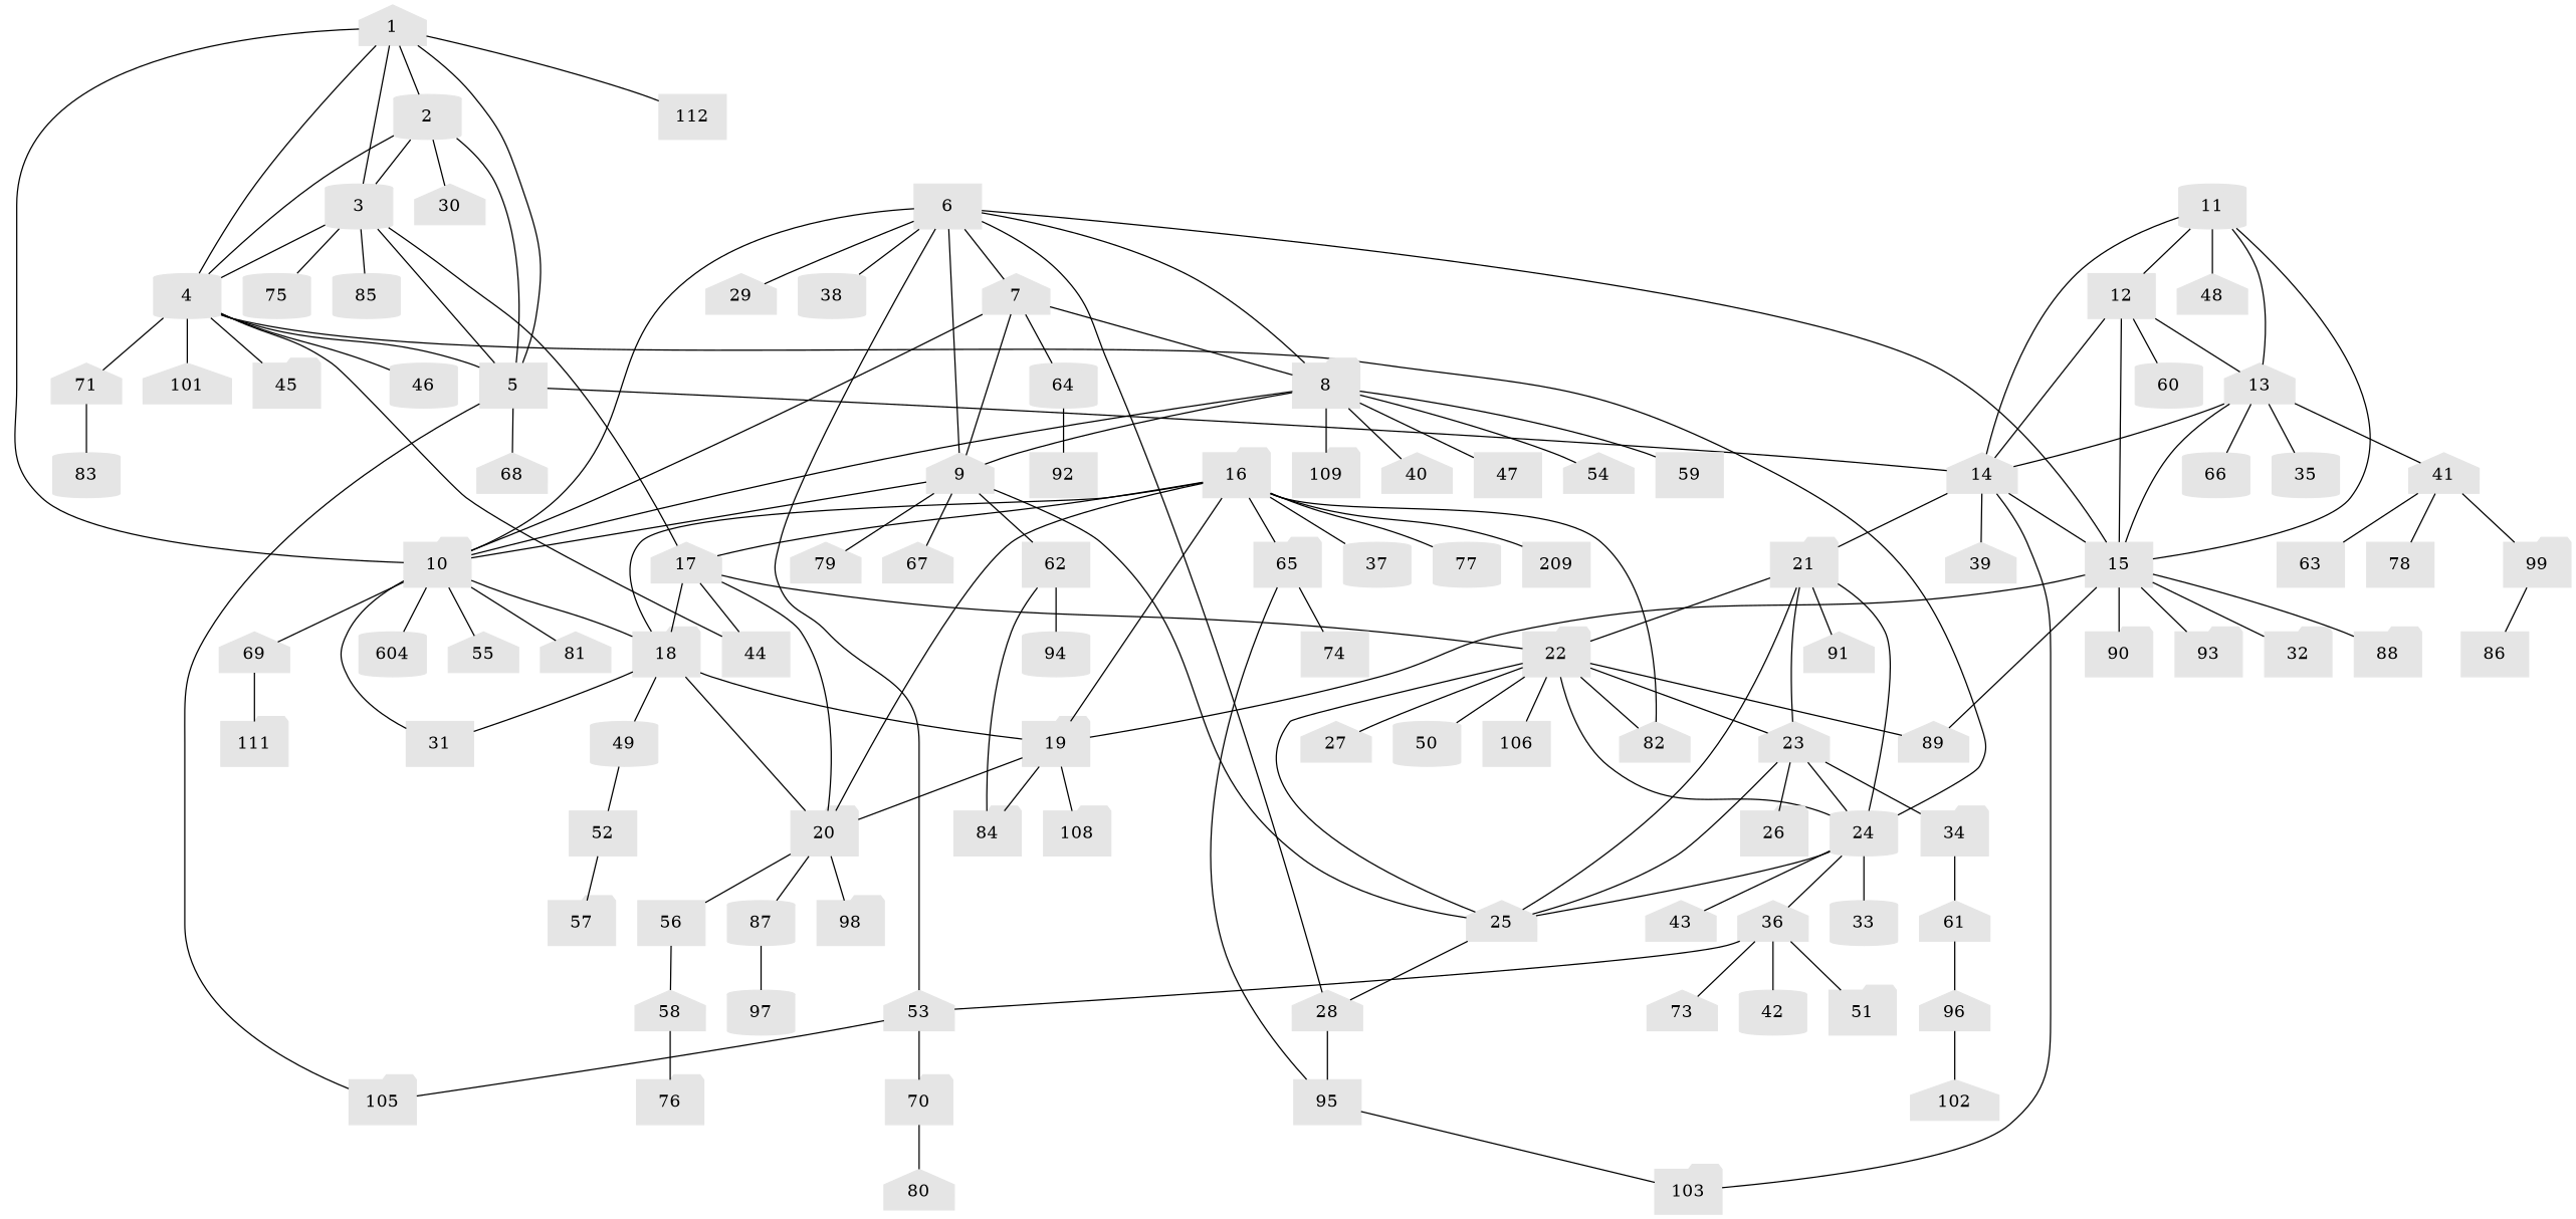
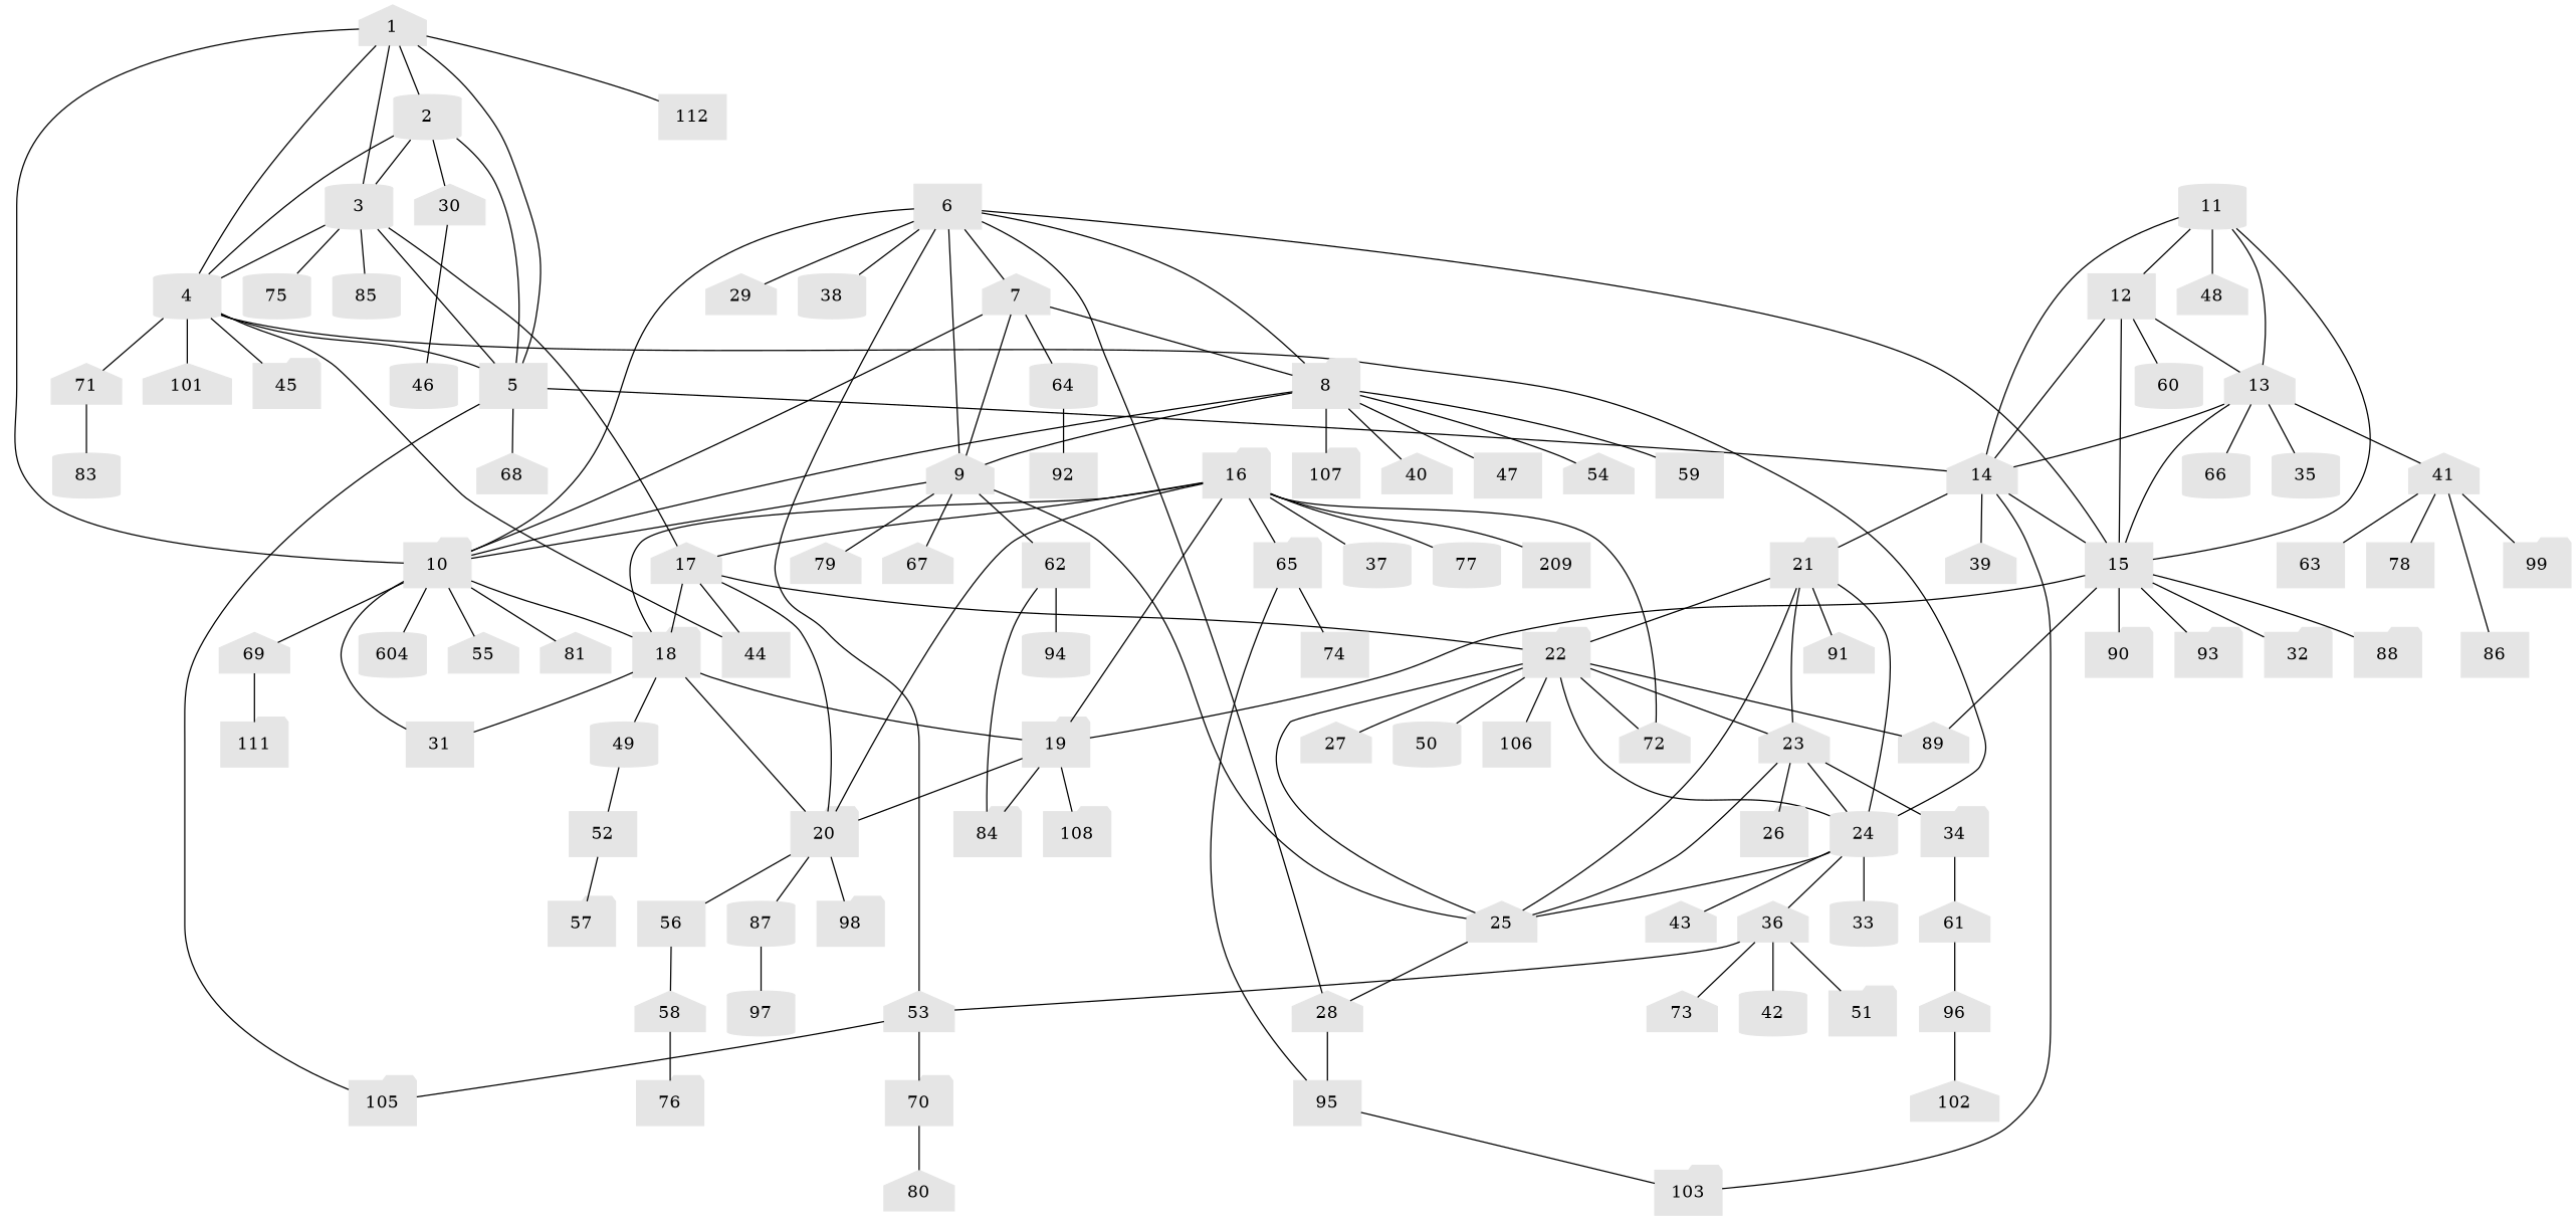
  graph {
    node [color=gray90 shape=house style=filled]
    2 [shape=cylinder]
    1
    3 [shape=cylinder]
    4 [shape=cylinder]
    5 [shape=box]
    10 [shape=folder]
    112 [shape=box]
    30
    17
    75 [shape=cylinder]
    85 [shape=cylinder]
    24 [shape=cylinder]
    44 [shape=box]
    45 [shape=folder]
    46 [shape=cylinder]
    71
    101
    14
    68
    105 [shape=folder]
    18 [shape=folder]
    31 [shape=box]
    55
    69
    81
    n26 [label=604 shape=cylinder]
    20 [shape=folder]
    22 [shape=folder]
    25
    33 [shape=cylinder]
    36
    43
    83 [shape=cylinder]
    15 [shape=box]
    21 [shape=folder]
    39
    103 [shape=folder]
    6 [shape=box]
    7
    8 [shape=folder]
    9
    28
    29
    38 [shape=cylinder]
    53
    64 [shape=cylinder]
    40
    47 [shape=box]
    54
    59 [shape=box]
-   107 [shape=folder label=109]
+   107 [shape=folder]
    62 [shape=box]
    67
    79
    19 [shape=folder]
    32 [shape=folder]
    88 [shape=folder]
    89
    90 [shape=folder]
    93 [shape=folder]
    95 [shape=box]
    70 [shape=folder]
    92 [shape=box]
    84 [shape=folder]
    94 [shape=cylinder]
    49 [shape=cylinder]
    111 [shape=folder]
    11 [shape=cylinder]
    12 [shape=box]
    13
    48
    60 [shape=cylinder]
    35 [shape=cylinder]
    41
    66 [shape=cylinder]
    63 [shape=box]
    78 [shape=box]
    86 [shape=box]
    99 [shape=folder]
    23
    91
    108 [shape=folder]
    16 [shape=folder]
    37 [shape=cylinder]
    65 [shape=folder]
    77 [shape=cylinder]
-   82
+   82 [label=72]
    n88 [label=209 shape=box]
    56 [shape=box]
    87 [shape=cylinder]
    98 [shape=folder]
    74 [shape=box]
    27
    50 [shape=cylinder]
    106 [shape=box]
    52 [shape=box]
    58
    97 [shape=cylinder]
    26 [shape=folder]
    34 [shape=folder]
    61
    42 [shape=cylinder]
    51 [shape=folder]
    73
    96
    57 [shape=folder]
    80
    76 [shape=folder]
    102
    2 -- 3
    2 -- 4
    2 -- 5
    2 -- 30
    1 -- 2
    1 -- 3
    1 -- 4
    1 -- 5
    1 -- 10
    1 -- 112
    3 -- 4
    3 -- 5
    3 -- 17
    3 -- 75
    3 -- 85
    4 -- 5
    4 -- 24
    4 -- 44
    4 -- 45
-   4 -- 46
+   30 -- 46
    4 -- 71
    4 -- 101
    5 -- 14
    5 -- 68
    5 -- 105
    10 -- 18
    10 -- 31
    10 -- 55
    10 -- 69
    10 -- 81
    10 -- n26
    17 -- 44
    17 -- 18
    17 -- 20
    17 -- 22
    24 -- 25
    24 -- 33
    24 -- 36
    24 -- 43
    71 -- 83
    14 -- 15
    14 -- 21
    14 -- 39
    14 -- 103
    18 -- 31
    18 -- 20
    18 -- 19
    18 -- 49
    69 -- 111
    20 -- 56
    20 -- 87
    20 -- 98
    22 -- 24
    22 -- 25
    22 -- 89
    22 -- 23
    22 -- 82
    22 -- 27
    22 -- 50
    22 -- 106
    25 -- 28
    36 -- 53
    36 -- 42
    36 -- 51
    36 -- 73
    15 -- 19
    15 -- 32
    15 -- 88
    15 -- 89
    15 -- 90
    15 -- 93
    21 -- 24
    21 -- 22
    21 -- 25
    21 -- 23
    21 -- 91
    6 -- 10
    6 -- 15
    6 -- 7
    6 -- 8
    6 -- 9
    6 -- 28
    6 -- 29
    6 -- 38
    6 -- 53
    7 -- 10
    7 -- 8
    7 -- 9
    7 -- 64
    8 -- 10
    8 -- 9
    8 -- 40
    8 -- 47
    8 -- 54
    8 -- 59
    8 -- 107
    9 -- 10
    9 -- 25
    9 -- 62
    9 -- 67
    9 -- 79
    28 -- 95
    53 -- 105
    53 -- 70
    64 -- 92
    62 -- 84
    62 -- 94
    19 -- 20
    19 -- 84
    19 -- 108
    95 -- 103
    70 -- 80
    49 -- 52
    11 -- 14
    11 -- 15
    11 -- 12
    11 -- 13
    11 -- 48
    12 -- 14
    12 -- 15
    12 -- 13
    12 -- 60
    13 -- 14
    13 -- 15
    13 -- 35
    13 -- 41
    13 -- 66
    41 -- 63
    41 -- 78
-   99 -- 86
+   41 -- 86
    41 -- 99
    23 -- 24
    23 -- 25
    23 -- 26
    23 -- 34
    16 -- 17
    16 -- 18
    16 -- 20
    16 -- 19
    16 -- 37
    16 -- 65
    16 -- 77
    16 -- 82
    16 -- n88
    65 -- 95
    65 -- 74
    56 -- 58
    87 -- 97
    52 -- 57
    58 -- 76
    34 -- 61
    61 -- 96
    96 -- 102
  }
